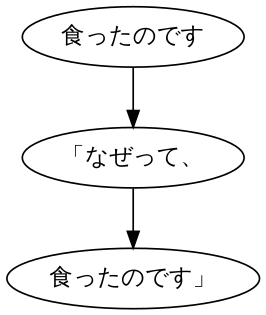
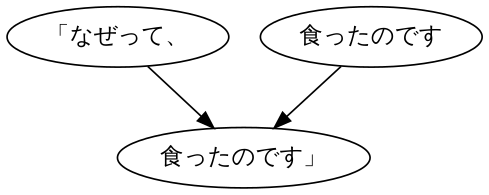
  digraph {
    fontname="Roboto Condensed"
    node [fontname="Roboto Condensed"]
    edge [fontname="Roboto Condensed"]
    n1 [label="「なぜって、"]
    n2 [label="食ったのです」"]
    n3 [label="食ったのです"]
    n1 -> n2
-   n3 -> n1
+   n3 -> n2
  }
